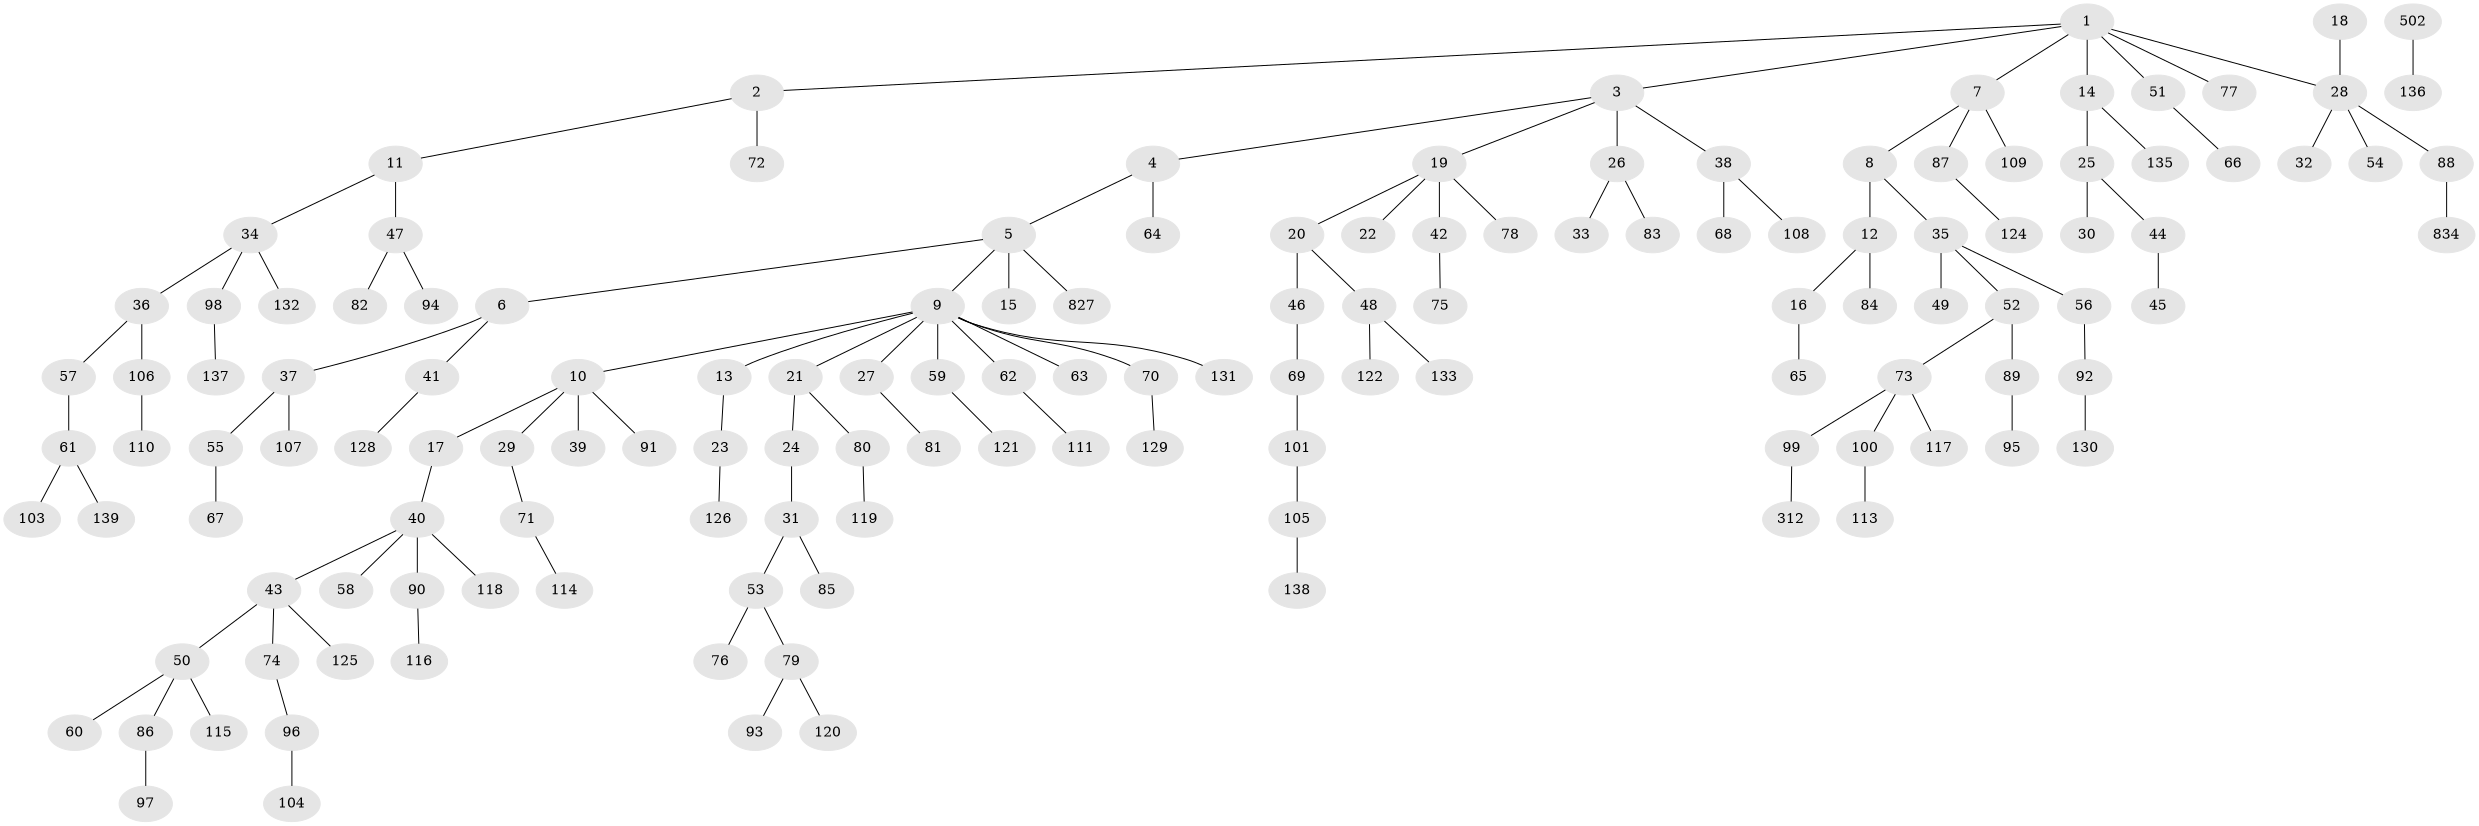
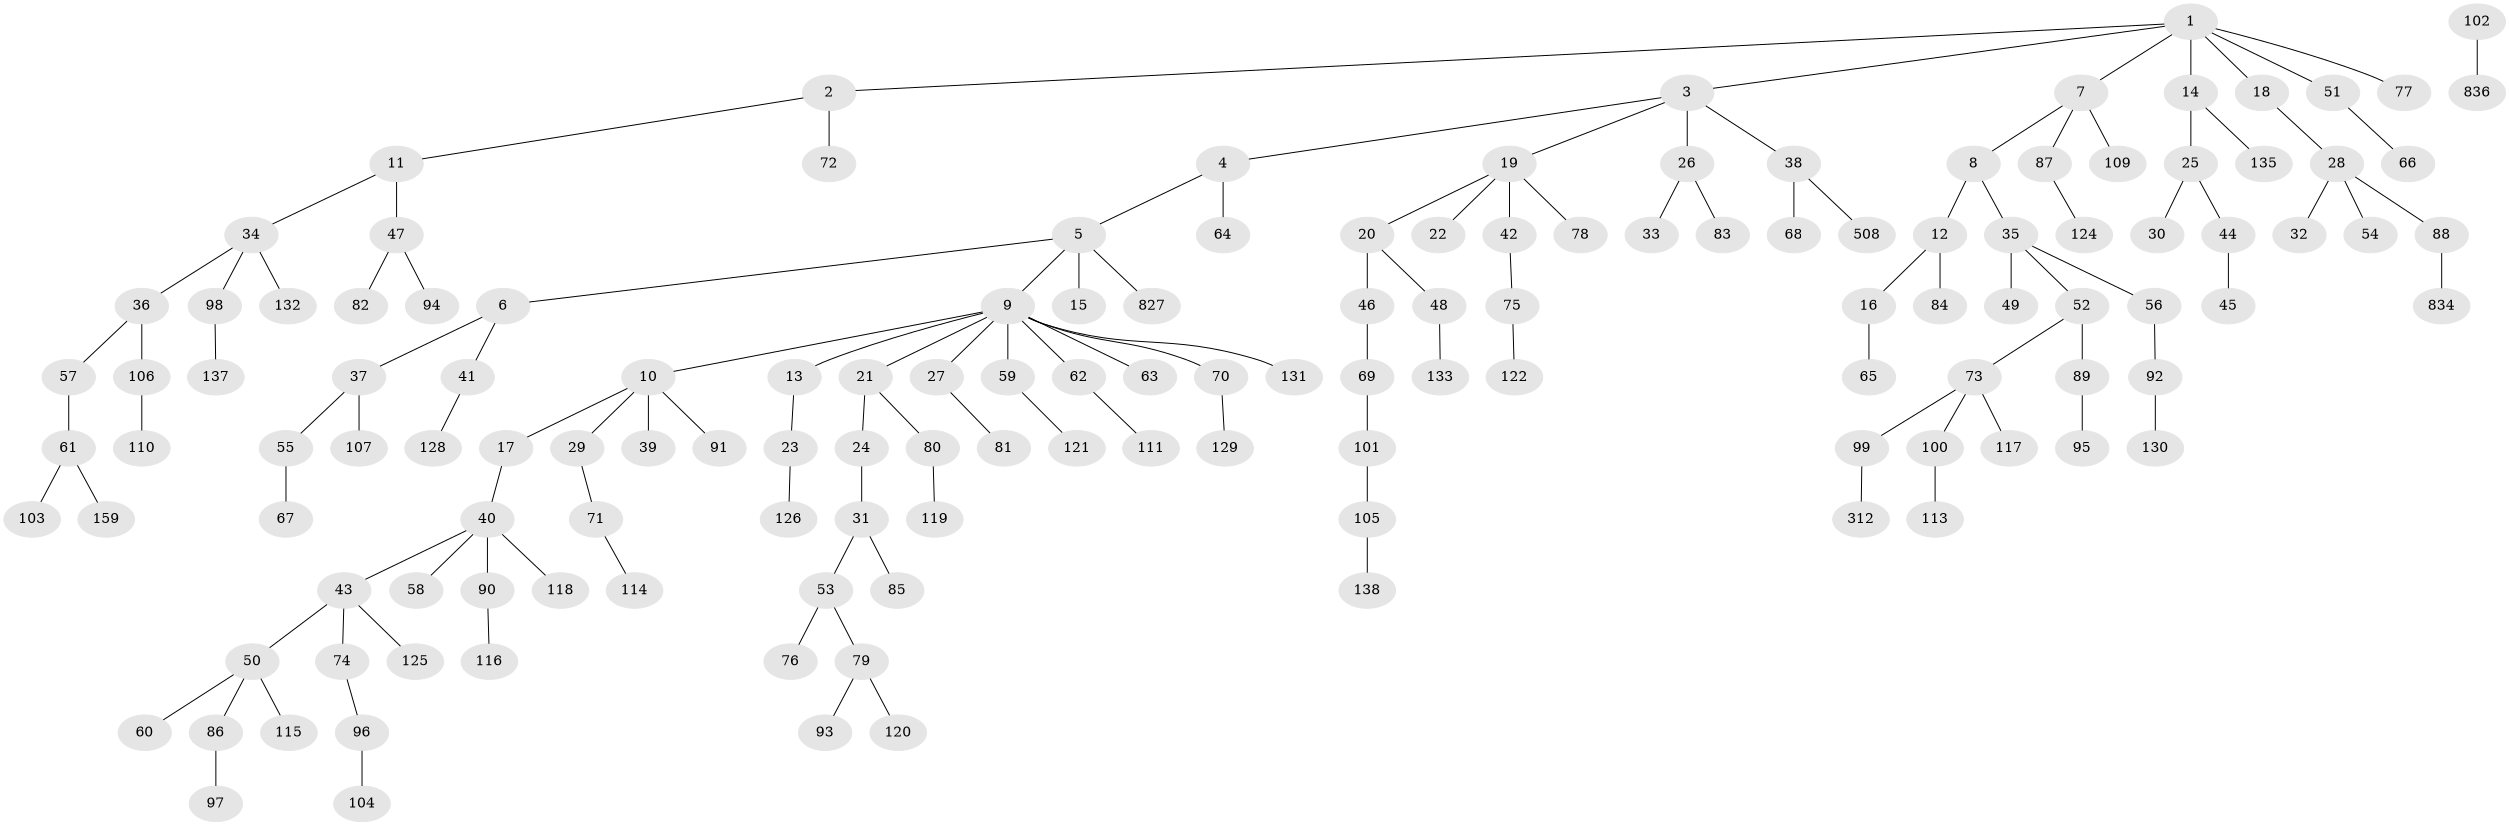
  graph {
    node [color=gray90 style=filled]
    1
    2
    3
    7
    14
    18
    51
    77
    11
    72
    4
    19
    26
    38
    8
    87
    109
    25
    135
    28
    66
    34
    47
    5
    64
    20
    22
    42
    78
    33
    83
    68
-   108
+   108 [label=508]
    6
    9
    15
    n37 [label=827]
    37
    41
    10
    13
    21
    27
    59
    62
    63
    70
    131
    55
    107
    128
    12
    35
    124
    16
    84
    49
    52
    56
    17
    29
    39
    91
    23
    24
    80
    81
    121
    111
    129
    40
    71
    36
    98
    132
    82
    94
    65
    126
    30
    44
    43
    58
    90
    118
    32
    54
    88
    46
    48
    75
    69
    122
    133
    31
    119
    53
    85
    45
-   102 [label=502]
-   136
+   102
+   136 [label=836]
    n102 [label=834]
    114
    76
    79
    57
    106
    137
    73
    89
    92
    61
    110
    67
    50
    74
    125
    116
    60
    86
    115
    96
    101
    97
    99
    100
    117
    95
    93
    120
    130
    103
-   139
+   139 [label=159]
    105
    n135 [label=312]
    113
    104
    138
    1 -- 2
    1 -- 3
    1 -- 7
    1 -- 14
-   1 -- 28
+   1 -- 18
    1 -- 51
    1 -- 77
    2 -- 11
    2 -- 72
    3 -- 4
    3 -- 19
    3 -- 26
    3 -- 38
    7 -- 8
    7 -- 87
    7 -- 109
    14 -- 25
    14 -- 135
    18 -- 28
    51 -- 66
    11 -- 34
    11 -- 47
    4 -- 5
    4 -- 64
    19 -- 20
    19 -- 22
    19 -- 42
    19 -- 78
    26 -- 33
    26 -- 83
    38 -- 68
    38 -- 108
    8 -- 12
    8 -- 35
    87 -- 124
    25 -- 30
    25 -- 44
    28 -- 32
    28 -- 54
    28 -- 88
    34 -- 36
    34 -- 98
    34 -- 132
    47 -- 82
    47 -- 94
    5 -- 6
    5 -- 9
    5 -- 15
    5 -- n37
    20 -- 46
    20 -- 48
    42 -- 75
    6 -- 37
    6 -- 41
    9 -- 10
    9 -- 13
    9 -- 21
    9 -- 27
    9 -- 59
    9 -- 62
    9 -- 63
    9 -- 70
    9 -- 131
    37 -- 55
    37 -- 107
    41 -- 128
    10 -- 17
    10 -- 29
    10 -- 39
    10 -- 91
    13 -- 23
    21 -- 24
    21 -- 80
    27 -- 81
    59 -- 121
    62 -- 111
    70 -- 129
    55 -- 67
    12 -- 16
    12 -- 84
    35 -- 49
    35 -- 52
    35 -- 56
    16 -- 65
    52 -- 73
    52 -- 89
    56 -- 92
    17 -- 40
    29 -- 71
    23 -- 126
    24 -- 31
    80 -- 119
    40 -- 43
    40 -- 58
    40 -- 90
    40 -- 118
    71 -- 114
    36 -- 57
    36 -- 106
    98 -- 137
    44 -- 45
    43 -- 50
    43 -- 74
    43 -- 125
    90 -- 116
    88 -- n102
    46 -- 69
-   48 -- 122
+   75 -- 122
    48 -- 133
    69 -- 101
    31 -- 53
    31 -- 85
    53 -- 76
    53 -- 79
    102 -- 136
    79 -- 93
    79 -- 120
    57 -- 61
    106 -- 110
    73 -- 99
    73 -- 100
    73 -- 117
    89 -- 95
    92 -- 130
    61 -- 103
    61 -- 139
    50 -- 60
    50 -- 86
    50 -- 115
    74 -- 96
    86 -- 97
    96 -- 104
    101 -- 105
    99 -- n135
    100 -- 113
    105 -- 138
  }
